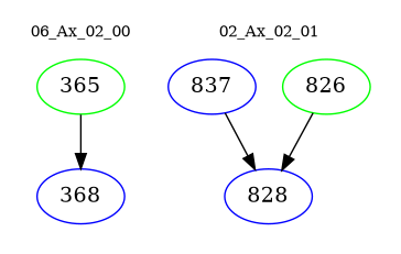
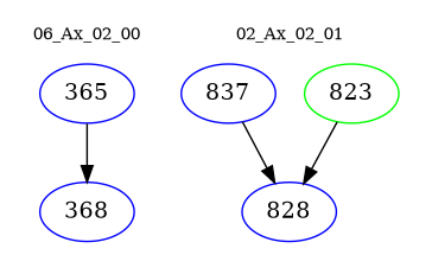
  digraph {
    node [color=blue]
    edge [color=black]
-   n1 [color=green label=365]
+   n1 [label=365]
    n2 [label=368]
-   n3 [color=green label=826]
+   n3 [color=green label=823]
    n4 [label=837]
    n5 [label=828]
    subgraph cluster_1 {
      color=white
      fontsize=10
      label="06_Ax_02_00"
      n1
      n2
    }
    subgraph cluster_2 {
      color=white
      fontsize=10
      label="02_Ax_02_01"
      n3
      n4
      n5
    }
    n1 -> n2
    n3 -> n5
    n4 -> n5
  }
